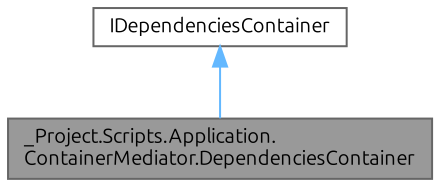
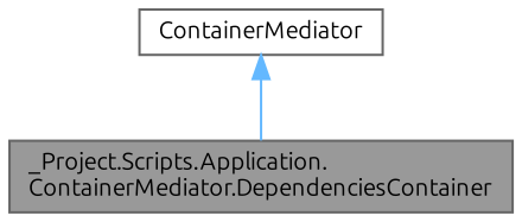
  digraph {
    fontname=Ubuntu
    node [color=gray40 fontname=Ubuntu fontsize=10 shape=box style=filled]
    n1 [fillcolor=grey60 fontcolor=black height=0.2 label="_Project.Scripts.Application.\lContainerMediator.DependenciesContainer" width=0.4]
-   n2 [fillcolor=white height=0.2 label=IDependenciesContainer width=0.4]
+   n2 [fillcolor=white height=0.2 label=ContainerMediator width=0.4]
    n2 -> n1 [color=steelblue1 dir=back fontname=Ubuntu fontsize=10 labelfontname=Helvetica labelfontsize=10 style=solid]
  }
